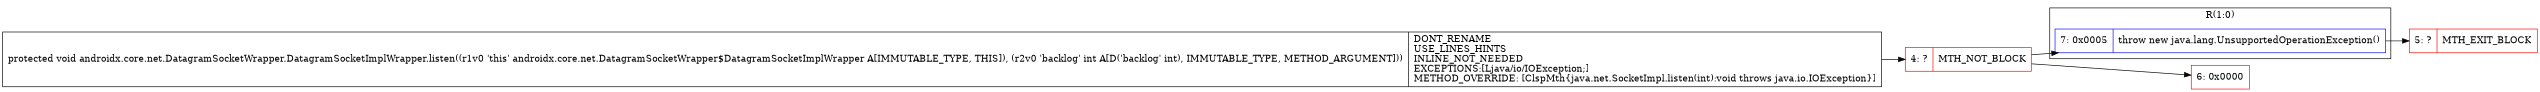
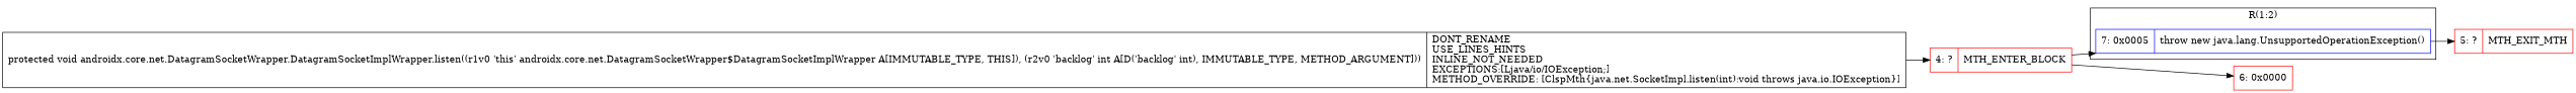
  digraph {
    rankdir=LR
    node [color=red shape=record]
    n1 [color=blue label="{7\:\ 0x0005|throw new java.lang.UnsupportedOperationException()\l}"]
-   n2 [label="{5\:\ ?|MTH_EXIT_BLOCK\l}"]
-   n3 [label="{4\:\ ?|MTH_NOT_BLOCK\l}"]
+   n2 [label="{5\:\ ?|MTH_EXIT_MTH\l}"]
+   n3 [label="{4\:\ ?|MTH_ENTER_BLOCK\l}"]
    n4 [label="{6\:\ 0x0000}"]
    n5 [label="{protected void androidx.core.net.DatagramSocketWrapper.DatagramSocketImplWrapper.listen((r1v0 'this' androidx.core.net.DatagramSocketWrapper$DatagramSocketImplWrapper A[IMMUTABLE_TYPE, THIS]), (r2v0 'backlog' int A[D('backlog' int), IMMUTABLE_TYPE, METHOD_ARGUMENT]))  | DONT_RENAME\lUSE_LINES_HINTS\lINLINE_NOT_NEEDED\lEXCEPTIONS:[Ljava\/io\/IOException;]\lMETHOD_OVERRIDE: [ClspMth\{java.net.SocketImpl.listen(int):void throws java.io.IOException\}]\l}" color=""]
    subgraph cluster_1 {
-     label="R(1:0)"
+     label="R(1:2)"
      n1
    }
    n1 -> n2
    n3 -> n1
    n3 -> n4
    n5 -> n3
  }
